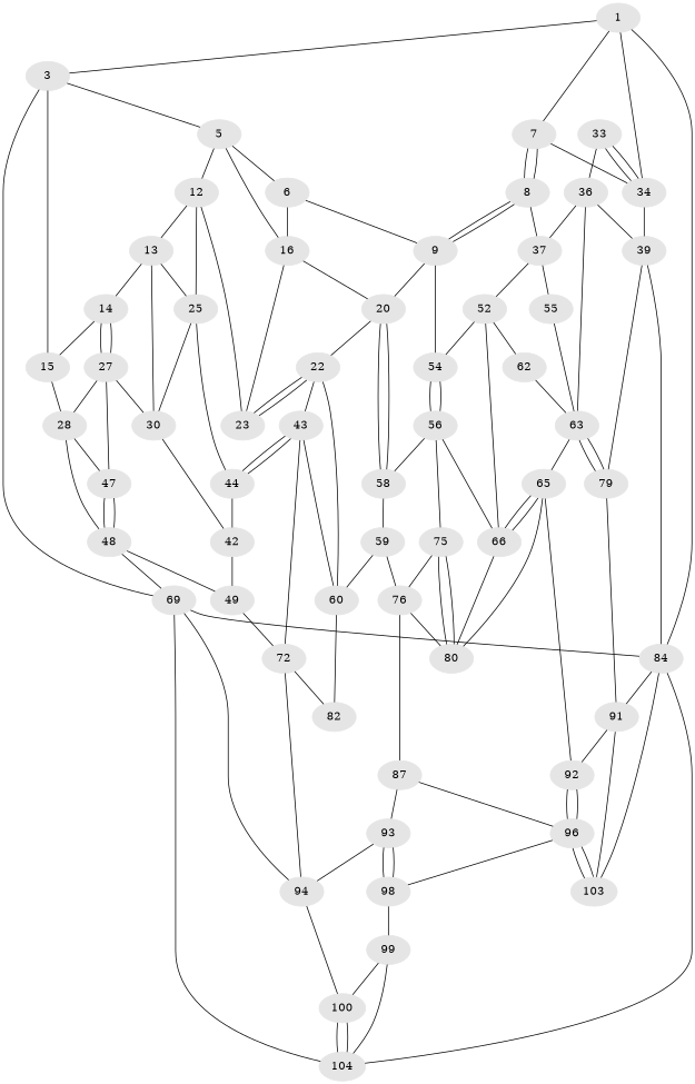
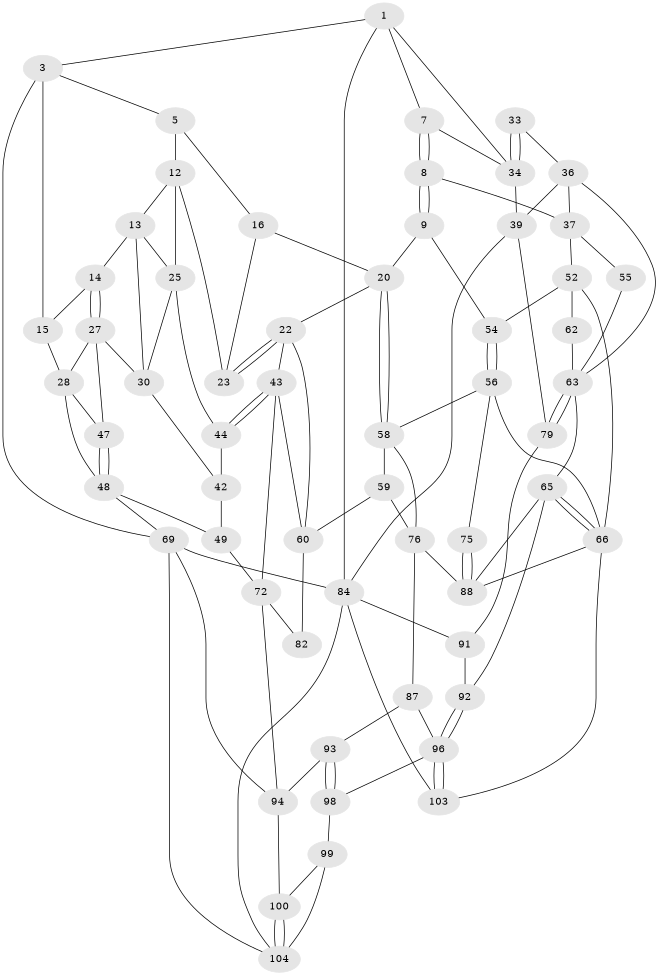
  graph {
    node [color=gray90 style=filled]
    1 [super="+2"]
    3 [super="+4"]
    7 [super="+35"]
    34 [super="+38"]
    84 [super="+107"]
    5 [super="+11"]
    15 [super="+18"]
    69 [super="+70"]
    8
    39 [super="+78"]
    104 [super="+106"]
    91 [super="+102"]
    103
-   6 [super="+10"]
    12 [super="+24"]
    16 [super="+17"]
    28 [super="+29"]
    94 [super="+95"]
    9 [super="+19"]
    13 [super="+26"]
    23
    25 [super="+41"]
    20 [super="+21"]
    54
    37 [super="+51"]
    55 [super="+61"]
    52 [super="+53"]
    22 [super="+42"]
    58
    56 [super="+57"]
    14
    30 [super="+31"]
    44
    27 [super="+32"]
    n35 [label=42 super="+46"]
    47
    48 [super="+50"]
    43 [super="+71"]
    60 [super="+74"]
    59 [super="+77"]
    72 [super="+73"]
    82 [super="+83"]
    49 [super="+68"]
    33
    36 [super="+40"]
    63 [super="+64"]
    79
    62
    66 [super="+67"]
-   80 [super="+89"]
+   80 [super="+89" label=88]
    75
    65 [super="+90"]
    76 [super="+86"]
    87 [super="+88"]
    92
    96 [super="+97"]
    100
    93
    98 [super="+101"]
    99 [super="+105"]
    1 -- 3
    1 -- 7
    1 -- 34
    1 -- 84
    3 -- 5
    3 -- 15 [weight=2]
    3 -- 69
    7 -- 34
    7 -- 8
    7 -- 8
    34 -- 39
    84 -- 104
    84 -- 91
    84 -- 103
-   5 -- 6
    5 -- 12
    5 -- 16
    15 -- 28
    69 -- 84
    69 -- 104
    69 -- 94
    8 -- 9
    8 -- 9
    8 -- 37
    39 -- 84
    39 -- 79
-   91 -- 103
+   66 -- 103
    91 -- 92
-   6 -- 16
-   6 -- 9
    12 -- 13
    12 -- 23
    12 -- 25
    16 -- 23
    16 -- 20
    28 -- 47
    28 -- 48
    94 -- 100
    9 -- 20
    9 -- 54
    13 -- 25
    13 -- 14
    13 -- 30
    25 -- 30
    25 -- 44
    20 -- 22
    20 -- 58
    20 -- 58
    54 -- 56
    54 -- 56
    37 -- 55
    37 -- 52
    55 -- 63
    52 -- 54
    52 -- 62
    52 -- 66
    22 -- 23
    22 -- 23
    22 -- 43
    22 -- 60
    58 -- 59
    56 -- 58
    56 -- 66
    56 -- 75
    14 -- 15
    14 -- 27
    14 -- 27
    30 -- n35
    44 -- n35
    27 -- 28
    27 -- 30
    27 -- 47
    n35 -- 49 [weight=2]
    47 -- 48
    47 -- 48
    48 -- 69
    48 -- 49
    43 -- 44
    43 -- 44
    43 -- 60
    43 -- 72
    60 -- 82
    59 -- 60
    59 -- 76
    72 -- 94
    72 -- 82
    49 -- 72
    33 -- 34
    33 -- 34
    33 -- 36
    36 -- 39
    36 -- 37
    36 -- 63
    63 -- 79
    63 -- 79
    63 -- 65
    79 -- 91
    62 -- 63
    66 -- 80
    75 -- 80
    75 -- 80
-   75 -- 76
+   58 -- 76
    65 -- 66
    65 -- 66
    65 -- 80
    65 -- 92
    76 -- 80
    76 -- 87
    87 -- 96
    87 -- 93
    92 -- 96
    92 -- 96
    96 -- 103
    96 -- 103
    96 -- 98
    100 -- 104
    100 -- 104
    93 -- 94
    93 -- 98
    93 -- 98
    98 -- 99 [weight=2]
    99 -- 104
    99 -- 100
  }
